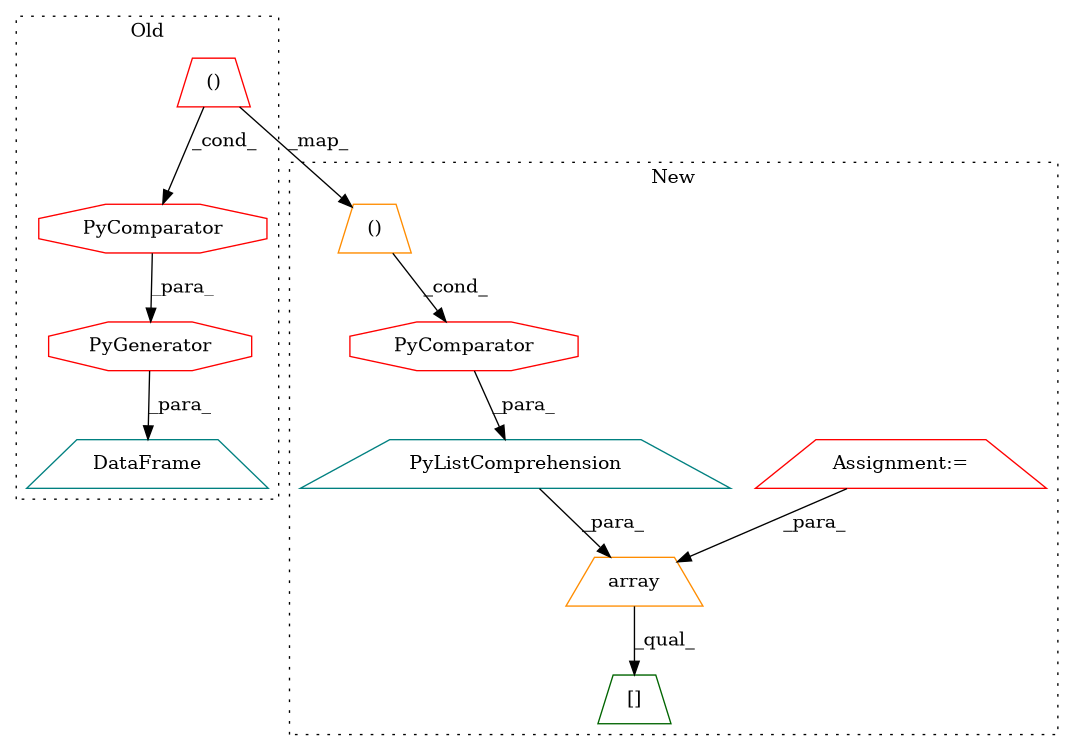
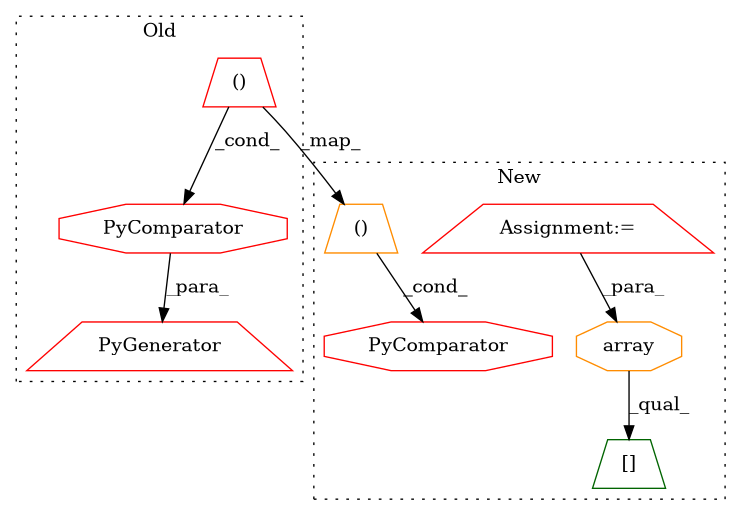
  digraph {
    node [a=113 color=red l="10,1" s=4089 shape=trapezium]
-   n1 [a=107 l=266 label=PyGenerator shape=octagon]
+   n1 [a=107 l=266 label=PyGenerator]
    n2 [l=23 label=PyComparator s=4319 shape=octagon]
-   n3 [a=32 color=teal label=DataFrame s="4877,4898"]
    n4 [a=106 l=141 label="()"]
-   n5 [a=32 color=darkorange l="26,-12" label=array s="4031,4331"]
+   n5 [a=32 color=darkorange l="26,-12" label=array s="4031,4331" shape=octagon]
    n6 [a=7 l=1 label="Assignment:=" s=4908]
-   n7 [a=109 color=teal l=274 label=PyListComprehension s=4057]
    n8 [l=29 label=PyComparator s=4287 shape=octagon]
    n9 [a=2 color=darkgreen label="[]" s="4909,4944"]
    n10 [a=106 color=darkorange l=141 label="()" s=4057]
    subgraph cluster_1 {
      label=Old
      style=dotted
      n1
      n2
-     n3
      n4
    }
    subgraph cluster_2 {
      label=New
      style=dotted
      n5
      n6
-     n7
      n8
      n9
      n10
    }
-   n1 -> n3 [label=_para_]
    n2 -> n1 [label=_para_]
    n4 -> n2 [label=_cond_]
    n4 -> n10 [label=_map_]
    n5 -> n9 [label=_qual_]
    n6 -> n5 [label=_para_]
-   n7 -> n5 [label=_para_]
-   n8 -> n7 [label=_para_]
    n10 -> n8 [label=_cond_]
  }
